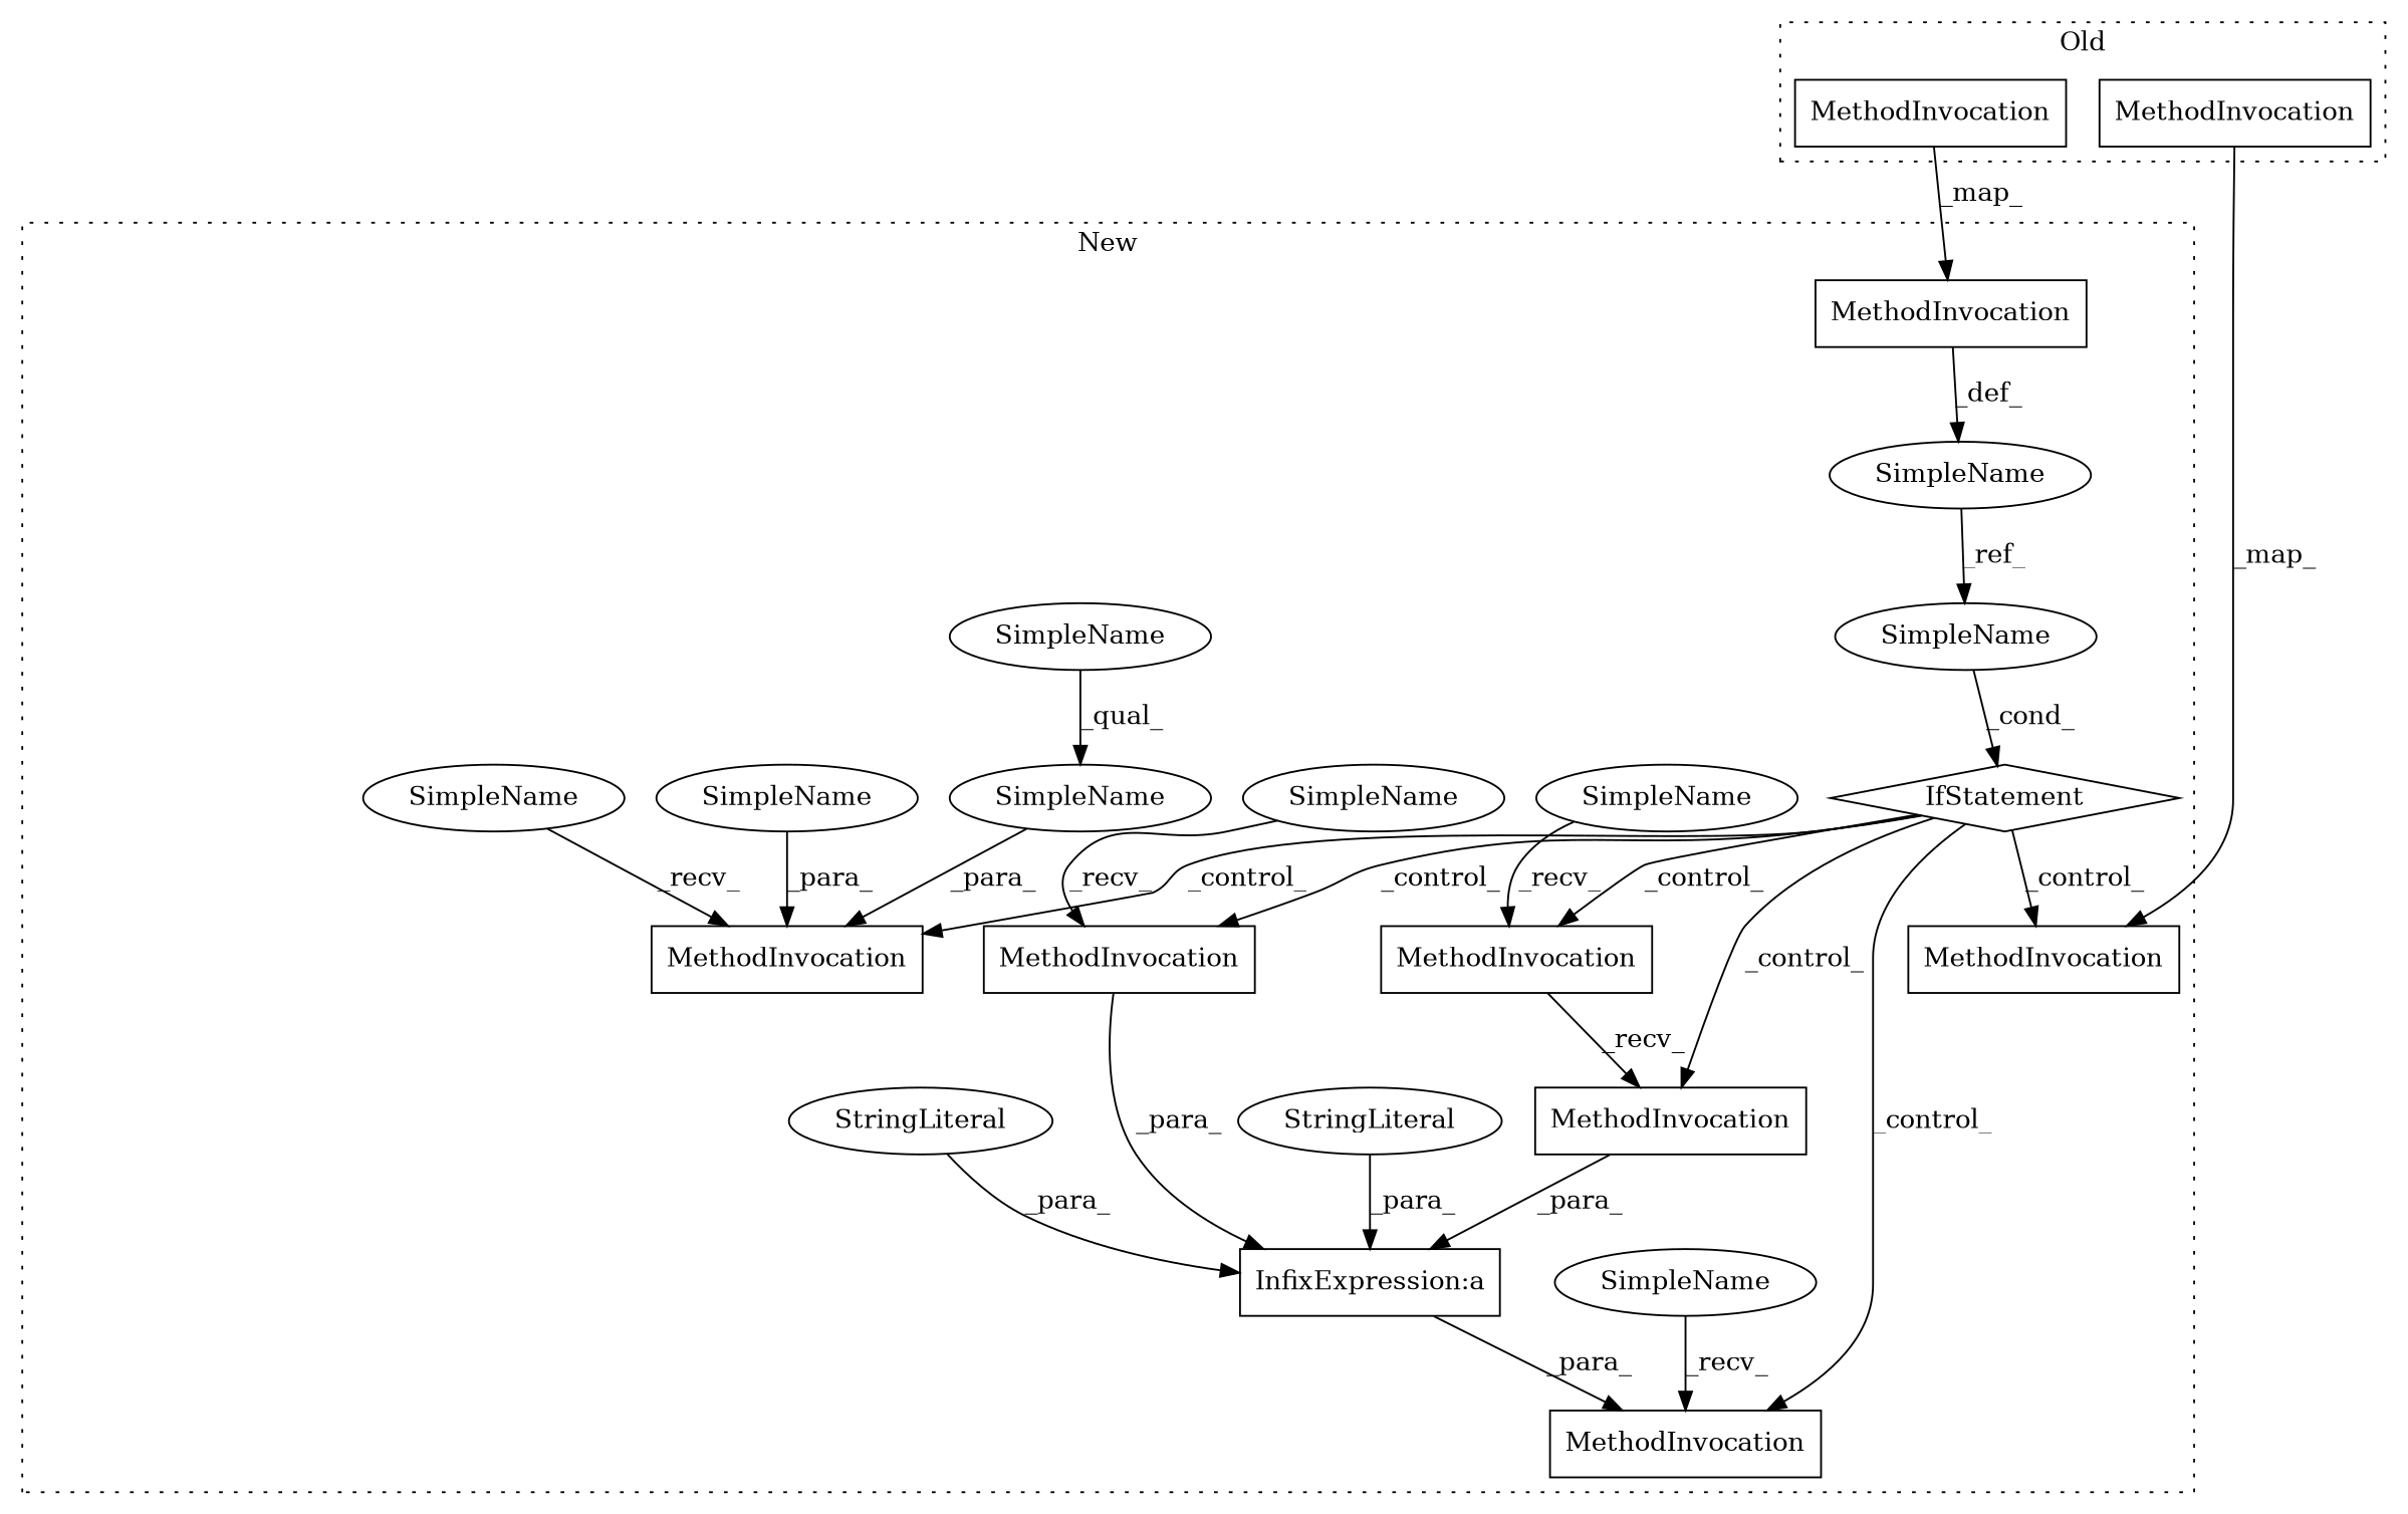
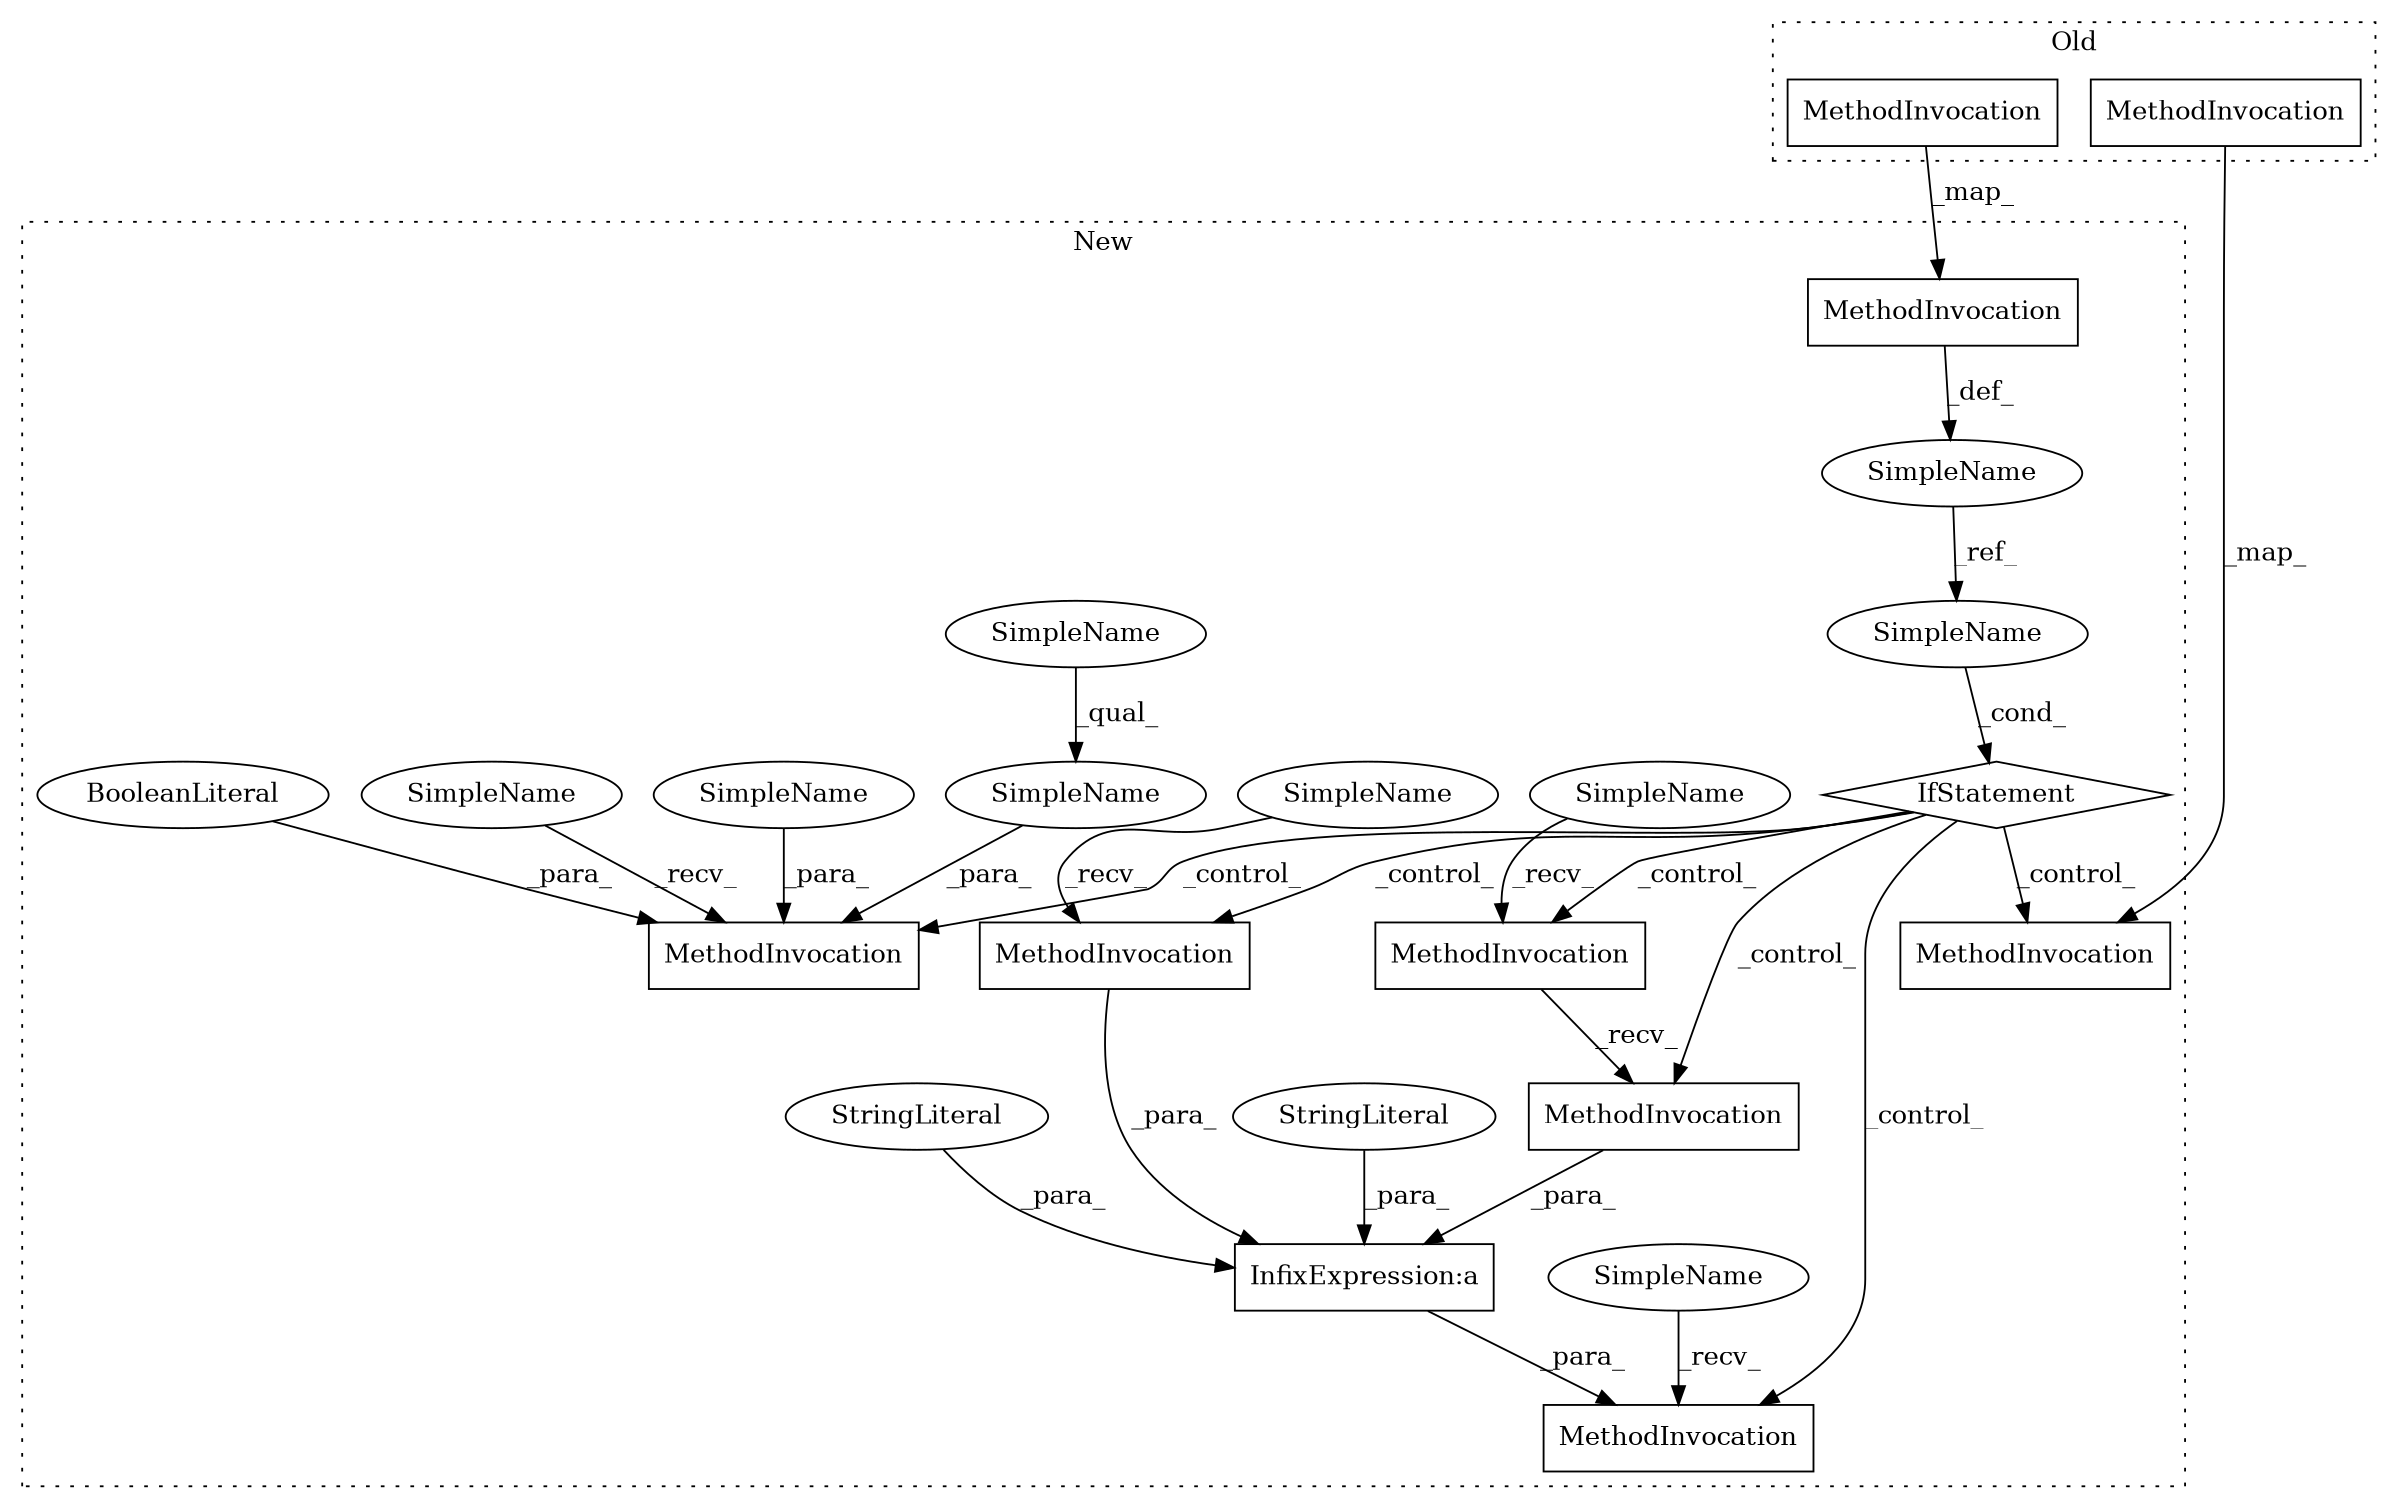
  digraph {
    node [a=32 l="5,1" s=1130 shape=ellipse]
    n1 [l="17,1" label=MethodInvocation s="1194,1252" shape=box]
    n2 [label=MethodInvocation s="1387,1535" shape=box]
+   n3 [a=9 l=5 label=BooleanLiteral s=1157]
    n4 [a=25 l="4,2" label=IfStatement s="1060,1072" shape=diamond]
    n5 [label=MethodInvocation s="1375,1540" shape=box]
    n6 [l="25,1" label=MethodInvocation s="1091,1162" shape=box]
    n7 [l=20 label=MethodInvocation s=1465 shape=box]
    n8 [label=MethodInvocation s="1184,1336" shape=box]
    n9 [l=9 label=MethodInvocation s=1413 shape=box]
    n10 [l=15 label=MethodInvocation s=1397 shape=box]
    n11 [l="17,1" label=MethodInvocation s="991,1049" shape=box]
    n12 [a=42 l=11 label=SimpleName]
    n13 [a=42 l=12 label=SimpleName s=1116]
    n14 [a=42 l=6 label=SimpleName s=1368]
    n15 [a=42 l=2 label=SimpleName s=1088]
    n16 [a=42 l=8 label=SimpleName s=1064]
    n17 [a=42 l=6 label=SimpleName s=1390]
    n18 [a=42 l=12 label=SimpleName s=1452]
    n19 [a=42 l=8 label=SimpleName s=977]
    n20 [a=42 l=25 label=SimpleName]
    n21 [a=45 l=7 label=StringLiteral s=1380]
    n22 [a=45 l=52 label=StringLiteral s=1488]
    n23 [a=27 l=3 label="InfixExpression:a" s=1387 shape=box]
    subgraph cluster_1 {
      label=Old
      style=dotted
      n1
      n2
    }
    subgraph cluster_2 {
      label=New
      style=dotted
+     n3
      n4
      n5
      n6
      n7
      n8
      n9
      n10
      n11
      n12
      n13
      n14
      n15
      n16
      n17
      n18
      n19
      n20
      n21
      n22
      n23
    }
    n1 -> n11 [label=_map_]
    n2 -> n8 [label=_map_]
+   n3 -> n6 [label=_para_]
    n4 -> n5 [label=_control_]
    n4 -> n6 [label=_control_]
    n4 -> n7 [label=_control_]
    n4 -> n8 [label=_control_]
    n4 -> n9 [label=_control_]
    n4 -> n10 [label=_control_]
    n7 -> n23 [label=_para_]
    n9 -> n23 [label=_para_]
    n10 -> n9 [label=_recv_]
    n11 -> n19 [label=_def_]
    n12 -> n20 [label=_qual_]
    n13 -> n6 [label=_para_]
    n14 -> n5 [label=_recv_]
    n15 -> n6 [label=_recv_]
    n16 -> n4 [label=_cond_]
    n17 -> n10 [label=_recv_]
    n18 -> n7 [label=_recv_]
    n19 -> n16 [label=_ref_]
    n20 -> n6 [label=_para_]
    n21 -> n23 [label=_para_]
    n22 -> n23 [label=_para_]
    n23 -> n5 [label=_para_]
  }
